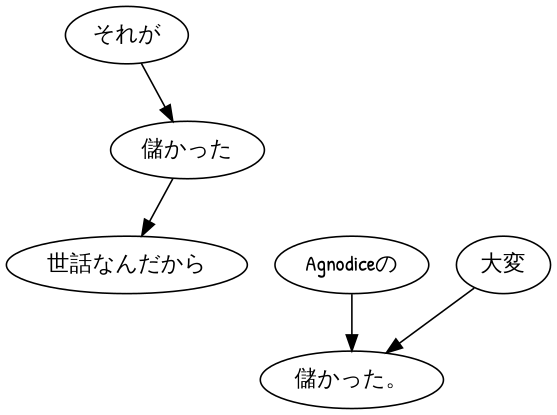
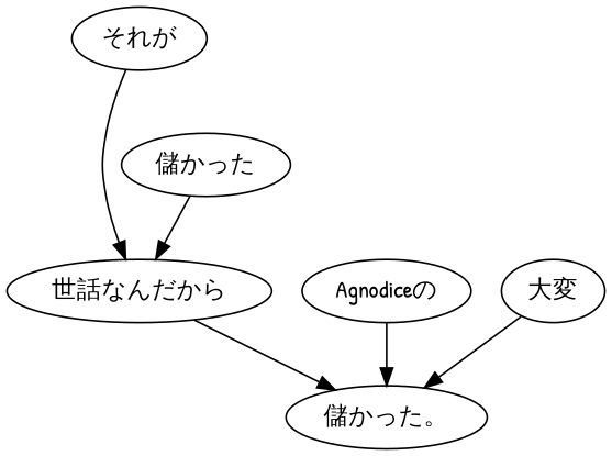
  digraph {
    fontname="Patrick Hand"
    node [fontname="Patrick Hand"]
    edge [fontname="Patrick Hand"]
    n1 [label="それが"]
    n2 [label="世話なんだから"]
    n3 [label="儲かった。"]
    n4 [label="儲かった"]
    n5 [label="Agnodiceの"]
    n6 [label="大変"]
-   n1 -> n4
+   n1 -> n2
+   n2 -> n3
    n4 -> n2
    n5 -> n3
    n6 -> n3
  }
